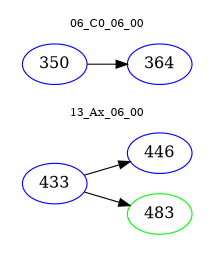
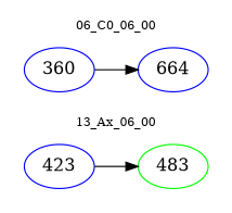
  digraph {
    rankdir=LR
    node [color=blue]
    edge [color=black]
-   n1 [label=433]
+   n1 [label=423]
    n2 [color=green label=483]
-   n3 [label=446]
-   n4 [label=350]
-   n5 [label=364]
+   n4 [label=360]
+   n5 [label=664]
    subgraph cluster_1 {
      color=white
      fontsize=10
      label="13_Ax_06_00"
      n1
      n2
-     n3
    }
    subgraph cluster_2 {
      color=white
      fontsize=10
      label="06_C0_06_00"
      n4
      n5
    }
    n1 -> n2
-   n1 -> n3
    n4 -> n5
  }
